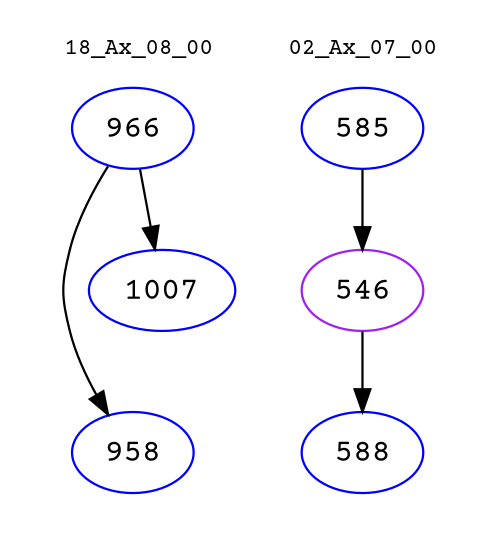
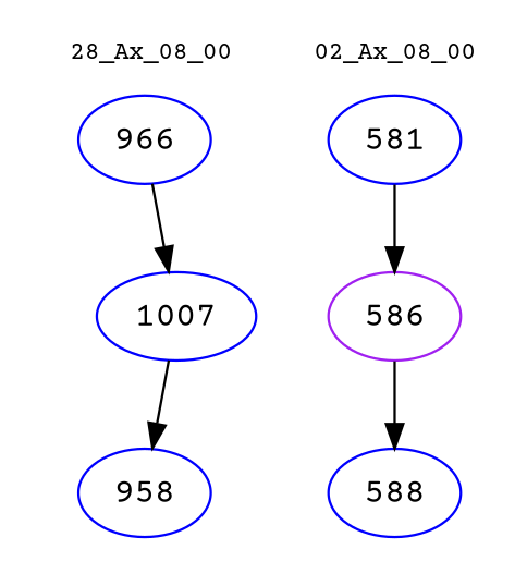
  digraph {
    fontname="Courier Prime"
    node [color=blue fontname="Courier Prime"]
    edge [color=black fontname="Courier Prime"]
    n1 [label=966]
    n2 [label=958]
    n3 [label=1007]
-   n4 [label=585]
-   n5 [color=purple label=546]
+   n4 [label=581]
+   n5 [color=purple label=586]
    n6 [label=588]
    subgraph cluster_1 {
      color=white
      fontsize=10
-     label="18_Ax_08_00"
+     label="28_Ax_08_00"
      n1
      n2
      n3
    }
    subgraph cluster_2 {
      color=white
      fontsize=10
-     label="02_Ax_07_00"
+     label="02_Ax_08_00"
      n4
      n5
      n6
    }
-   n1 -> n2
+   n3 -> n2
    n1 -> n3
    n4 -> n5
    n5 -> n6
  }
